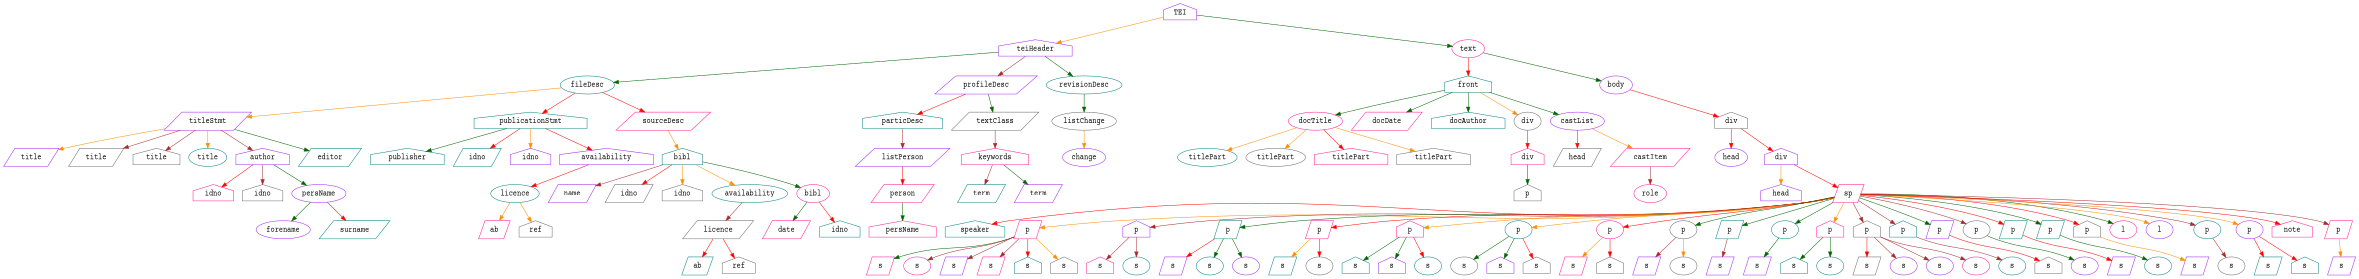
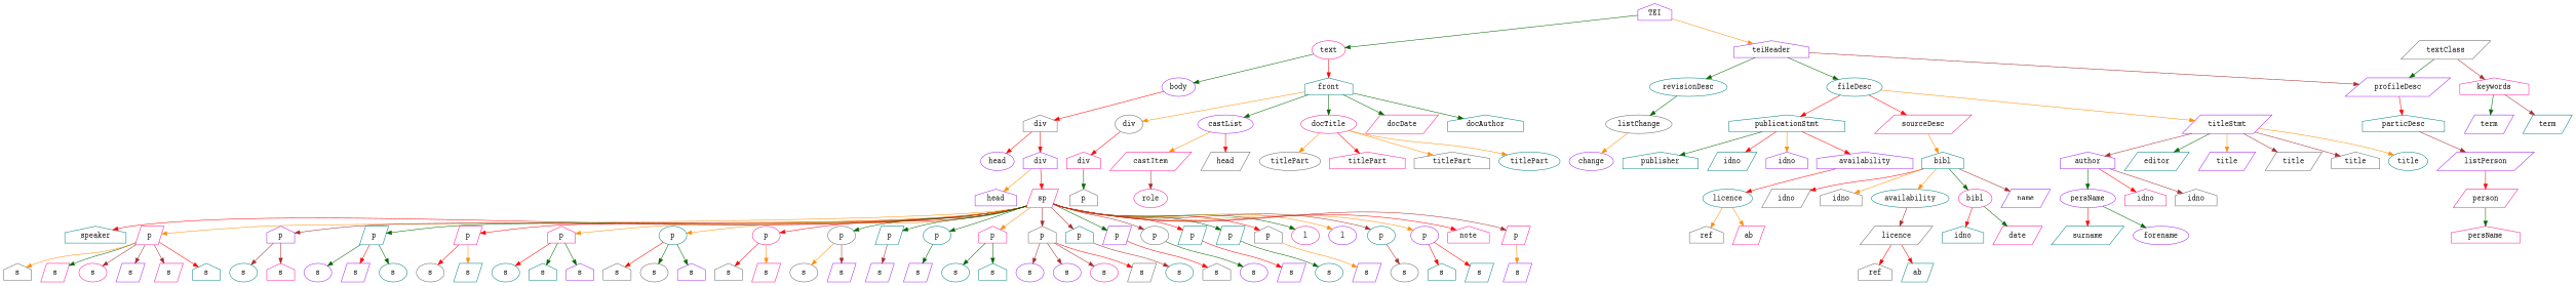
  digraph {
    fontname="Courier Prime"
    node [color=teal fontname="Courier Prime" shape=house]
    edge [color=darkgreen fontname="Courier Prime"]
    n1 [color=purple label=TEI]
    n2 [color=purple label=teiHeader]
    n3 [color=deeppink label=text shape=ellipse]
    n4 [label=fileDesc shape=ellipse]
    n5 [color=purple label=profileDesc shape=parallelogram]
    n6 [label=revisionDesc shape=ellipse]
    n7 [label=front]
    n8 [color=purple label=body shape=ellipse]
    n9 [color=purple label=titleStmt shape=parallelogram]
    n10 [label=publicationStmt]
    n11 [color=deeppink label=sourceDesc shape=parallelogram]
    n12 [label=particDesc]
    n13 [color=gray40 label=textClass shape=parallelogram]
    n14 [color=gray40 label=listChange shape=ellipse]
    n15 [color=purple label=title shape=parallelogram]
    n16 [color=gray40 label=title shape=parallelogram]
    n17 [color=gray40 label=title]
    n18 [label=title shape=ellipse]
    n19 [color=purple label=author]
    n20 [label=editor shape=parallelogram]
    n21 [label=publisher]
    n22 [label=idno shape=parallelogram]
    n23 [color=purple label=idno]
    n24 [color=purple label=availability]
    n25 [label=bibl]
    n26 [color=deeppink label=idno]
    n27 [color=gray40 label=idno]
    n28 [color=purple label=persName shape=ellipse]
    n29 [color=purple label=forename shape=ellipse]
    n30 [label=surname shape=parallelogram]
    n31 [label=licence shape=ellipse]
    n32 [color=deeppink label=ab shape=parallelogram]
    n33 [color=gray40 label=ref]
    n34 [color=purple label=name shape=parallelogram]
    n35 [color=gray40 label=idno shape=parallelogram]
    n36 [color=gray40 label=idno]
    n37 [label=availability shape=ellipse]
    n38 [color=deeppink label=bibl shape=ellipse]
    n39 [color=gray40 label=licence shape=parallelogram]
    n40 [color=deeppink label=date shape=parallelogram]
    n41 [label=idno]
    n42 [label=ab shape=parallelogram]
    n43 [color=gray40 label=ref]
    n44 [color=purple label=listPerson shape=parallelogram]
    n45 [color=deeppink label=keywords]
    n46 [color=deeppink label=person shape=parallelogram]
    n47 [color=deeppink label=persName]
    n48 [label=term shape=parallelogram]
    n49 [color=purple label=term shape=parallelogram]
    n50 [color=purple label=change shape=ellipse]
    n51 [color=deeppink label=docTitle shape=ellipse]
    n52 [color=deeppink label=docDate shape=parallelogram]
    n53 [label=docAuthor]
    n54 [color=gray40 label=div shape=ellipse]
    n55 [color=purple label=castList shape=ellipse]
    n56 [color=gray40 label=div]
    n57 [label=titlePart shape=ellipse]
    n58 [color=gray40 label=titlePart shape=ellipse]
    n59 [color=deeppink label=titlePart]
    n60 [color=gray40 label=titlePart]
    n61 [color=deeppink label=div]
    n62 [color=gray40 label=head shape=parallelogram]
    n63 [color=deeppink label=castItem shape=parallelogram]
    n64 [color=gray40 label=p]
    n65 [color=deeppink label=role shape=ellipse]
    n66 [color=purple label=head shape=ellipse]
    n67 [color=purple label=div]
    n68 [color=purple label=head]
    n69 [color=deeppink label=sp shape=parallelogram]
    n70 [label=speaker]
    n71 [color=deeppink label=p shape=parallelogram]
    n72 [color=purple label=p]
    n73 [label=p shape=parallelogram]
    n74 [color=deeppink label=p shape=parallelogram]
    n75 [color=deeppink label=p]
    n76 [label=p shape=ellipse]
    n77 [color=deeppink label=p shape=ellipse]
    n78 [color=gray40 label=p shape=ellipse]
    n79 [label=p shape=parallelogram]
    n80 [label=p shape=ellipse]
    n81 [color=deeppink label=p]
    n82 [color=gray40 label=p]
    n83 [label=p]
    n84 [color=purple label=p shape=parallelogram]
    n85 [color=gray40 label=p shape=ellipse]
    n86 [label=p shape=parallelogram]
    n87 [label=p shape=parallelogram]
    n88 [color=gray40 label=p]
    n89 [color=deeppink label=l shape=ellipse]
    n90 [color=purple label=l shape=ellipse]
    n91 [label=p shape=ellipse]
    n92 [color=purple label=p shape=ellipse]
    n93 [color=deeppink label=note]
    n94 [color=deeppink label=p shape=parallelogram]
    n95 [color=deeppink label=s shape=parallelogram]
    n96 [color=deeppink label=s shape=ellipse]
    n97 [color=purple label=s shape=parallelogram]
    n98 [color=deeppink label=s shape=parallelogram]
    n99 [label=s]
    n100 [color=gray40 label=s]
    n101 [color=deeppink label=s]
    n102 [label=s shape=ellipse]
    n103 [color=purple label=s shape=parallelogram]
    n104 [label=s shape=ellipse]
    n105 [color=purple label=s shape=ellipse]
    n106 [label=s shape=parallelogram]
    n107 [color=gray40 label=s shape=ellipse]
    n108 [label=s]
    n109 [color=purple label=s]
    n110 [label=s shape=ellipse]
    n111 [color=gray40 label=s shape=ellipse]
    n112 [color=purple label=s]
    n113 [color=gray40 label=s]
    n114 [color=deeppink label=s shape=parallelogram]
    n115 [color=gray40 label=s]
    n116 [color=purple label=s shape=parallelogram]
    n117 [color=gray40 label=s shape=ellipse]
    n118 [color=purple label=s shape=parallelogram]
    n119 [color=purple label=s shape=parallelogram]
    n120 [label=s]
    n121 [label=s shape=ellipse]
    n122 [color=gray40 label=s shape=parallelogram]
    n123 [color=purple label=s shape=ellipse]
    n124 [color=purple label=s shape=ellipse]
    n125 [color=deeppink label=s shape=ellipse]
    n126 [label=s shape=ellipse]
    n127 [color=gray40 label=s]
    n128 [color=purple label=s shape=ellipse]
    n129 [color=purple label=s shape=parallelogram]
    n130 [label=s shape=ellipse]
    n131 [color=purple label=s shape=parallelogram]
    n132 [color=gray40 label=s shape=ellipse]
    n133 [label=s shape=parallelogram]
    n134 [label=s]
    n135 [color=purple label=s shape=parallelogram]
    n1 -> n2 [color=darkorange]
    n1 -> n3
    n2 -> n4
    n2 -> n5 [color=brown]
    n2 -> n6
    n3 -> n7 [color=red]
    n3 -> n8
    n4 -> n9 [color=darkorange]
    n4 -> n10 [color=red]
    n4 -> n11 [color=red]
    n5 -> n12 [color=red]
-   n5 -> n13
+   n13 -> n5
    n6 -> n14
    n7 -> n51
    n7 -> n52
    n7 -> n53
    n7 -> n54 [color=darkorange]
    n7 -> n55
    n8 -> n56 [color=red]
    n9 -> n15 [color=darkorange]
    n9 -> n16 [color=brown]
    n9 -> n17 [color=brown]
    n9 -> n18 [color=darkorange]
    n9 -> n19 [color=brown]
    n9 -> n20
    n10 -> n21
    n10 -> n22 [color=red]
    n10 -> n23 [color=darkorange]
    n10 -> n24 [color=red]
    n11 -> n25 [color=darkorange]
    n12 -> n44 [color=brown]
    n13 -> n45 [color=brown]
    n14 -> n50 [color=darkorange]
    n19 -> n26 [color=red]
    n19 -> n27 [color=brown]
    n19 -> n28
    n24 -> n31 [color=red]
    n25 -> n34 [color=brown]
    n25 -> n35 [color=red]
    n25 -> n36 [color=darkorange]
    n25 -> n37 [color=darkorange]
    n25 -> n38
    n28 -> n29
    n28 -> n30 [color=red]
    n31 -> n32 [color=darkorange]
    n31 -> n33 [color=darkorange]
    n37 -> n39 [color=brown]
    n38 -> n40
    n38 -> n41 [color=red]
    n39 -> n42 [color=red]
    n39 -> n43 [color=red]
    n44 -> n46 [color=red]
    n45 -> n48 [color=brown]
    n45 -> n49
    n46 -> n47
    n51 -> n57 [color=darkorange]
    n51 -> n58 [color=darkorange]
    n51 -> n59 [color=red]
    n51 -> n60 [color=darkorange]
    n54 -> n61 [color=red]
    n55 -> n62 [color=red]
    n55 -> n63 [color=darkorange]
    n56 -> n66 [color=red]
    n56 -> n67 [color=red]
    n61 -> n64
    n63 -> n65 [color=brown]
    n67 -> n68 [color=darkorange]
    n67 -> n69 [color=red]
    n69 -> n70 [color=red]
    n69 -> n71 [color=darkorange]
    n69 -> n72 [color=brown]
    n69 -> n73
    n69 -> n74 [color=red]
    n69 -> n75 [color=darkorange]
    n69 -> n76 [color=darkorange]
    n69 -> n77 [color=red]
    n69 -> n78
    n69 -> n79
    n69 -> n80
    n69 -> n81 [color=darkorange]
    n69 -> n82 [color=brown]
    n69 -> n83 [color=brown]
    n69 -> n84
    n69 -> n85 [color=brown]
    n69 -> n86 [color=red]
    n69 -> n87
    n69 -> n88 [color=red]
    n69 -> n89
    n69 -> n90 [color=darkorange]
    n69 -> n91 [color=brown]
    n69 -> n92 [color=darkorange]
    n69 -> n93 [color=red]
    n69 -> n94 [color=brown]
    n71 -> n95
    n71 -> n96 [color=brown]
    n71 -> n97 [color=brown]
    n71 -> n98 [color=brown]
    n71 -> n99 [color=red]
    n71 -> n100 [color=darkorange]
    n72 -> n101 [color=brown]
    n72 -> n102 [color=brown]
    n73 -> n103 [color=red]
    n73 -> n104
    n73 -> n105
    n74 -> n106 [color=darkorange]
    n74 -> n107 [color=red]
    n75 -> n108
    n75 -> n109
    n75 -> n110 [color=red]
    n76 -> n111
    n76 -> n112
    n76 -> n113 [color=red]
    n77 -> n114 [color=darkorange]
    n77 -> n115 [color=red]
    n78 -> n116 [color=brown]
    n78 -> n117 [color=darkorange]
    n79 -> n118 [color=brown]
    n80 -> n119
    n81 -> n120
    n81 -> n121
    n82 -> n122 [color=red]
    n82 -> n123 [color=brown]
    n82 -> n124 [color=brown]
    n82 -> n125 [color=brown]
    n83 -> n126 [color=brown]
    n84 -> n127 [color=red]
    n85 -> n128
    n86 -> n129 [color=red]
    n87 -> n130
    n88 -> n131 [color=darkorange]
    n91 -> n132 [color=brown]
    n92 -> n133 [color=red]
    n92 -> n134 [color=red]
    n94 -> n135 [color=darkorange]
  }
